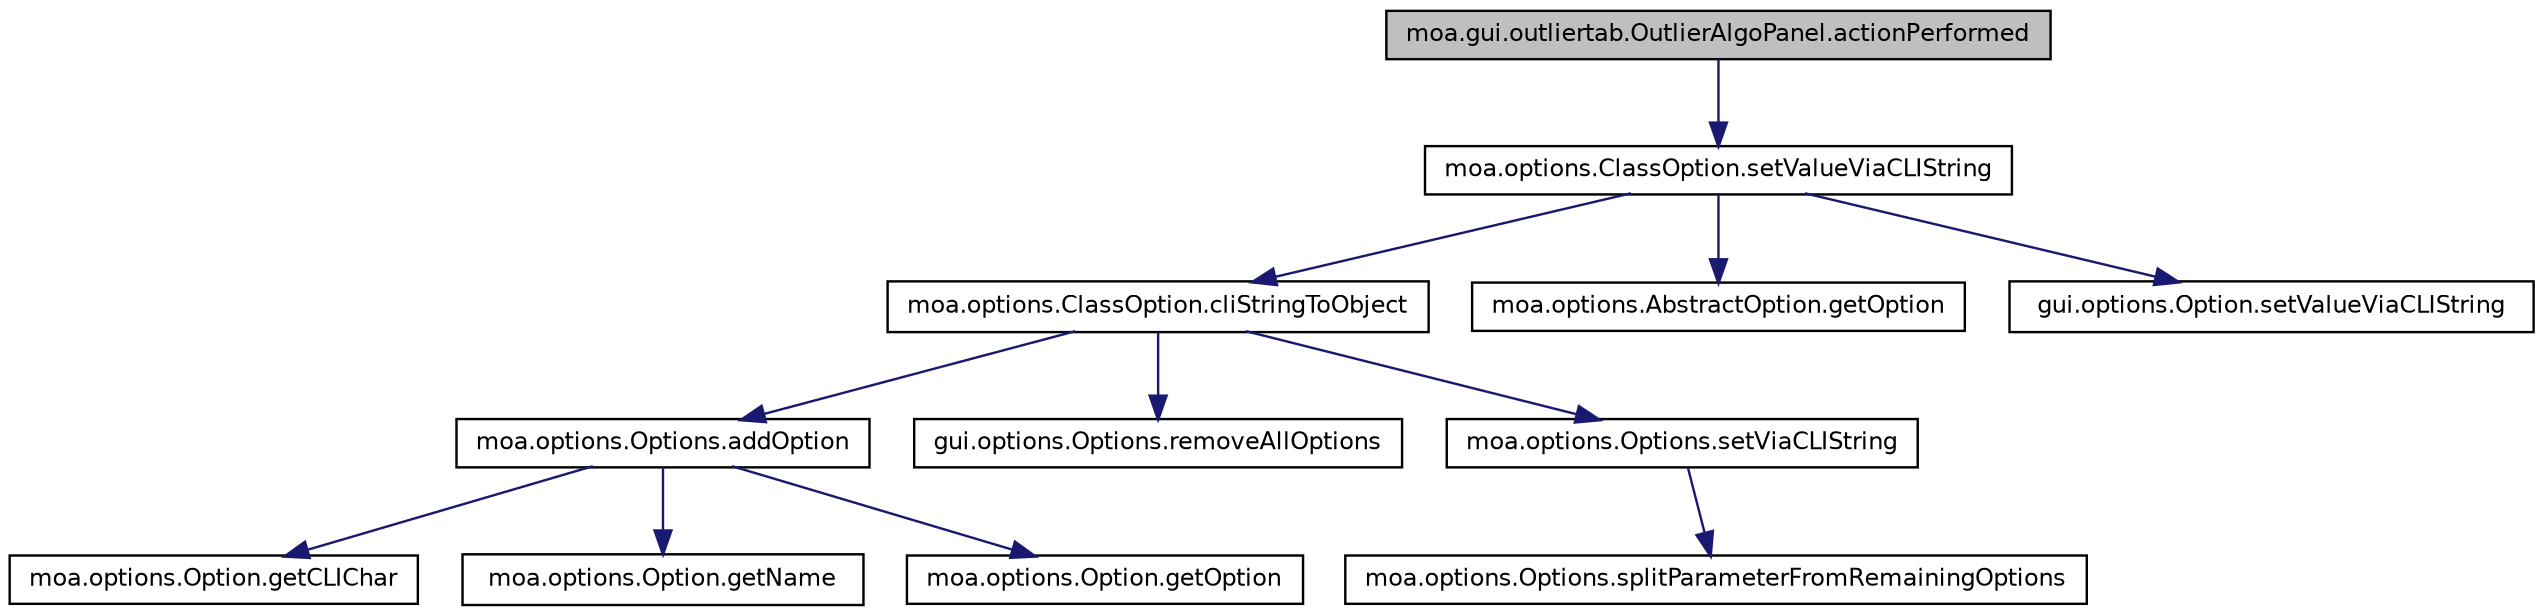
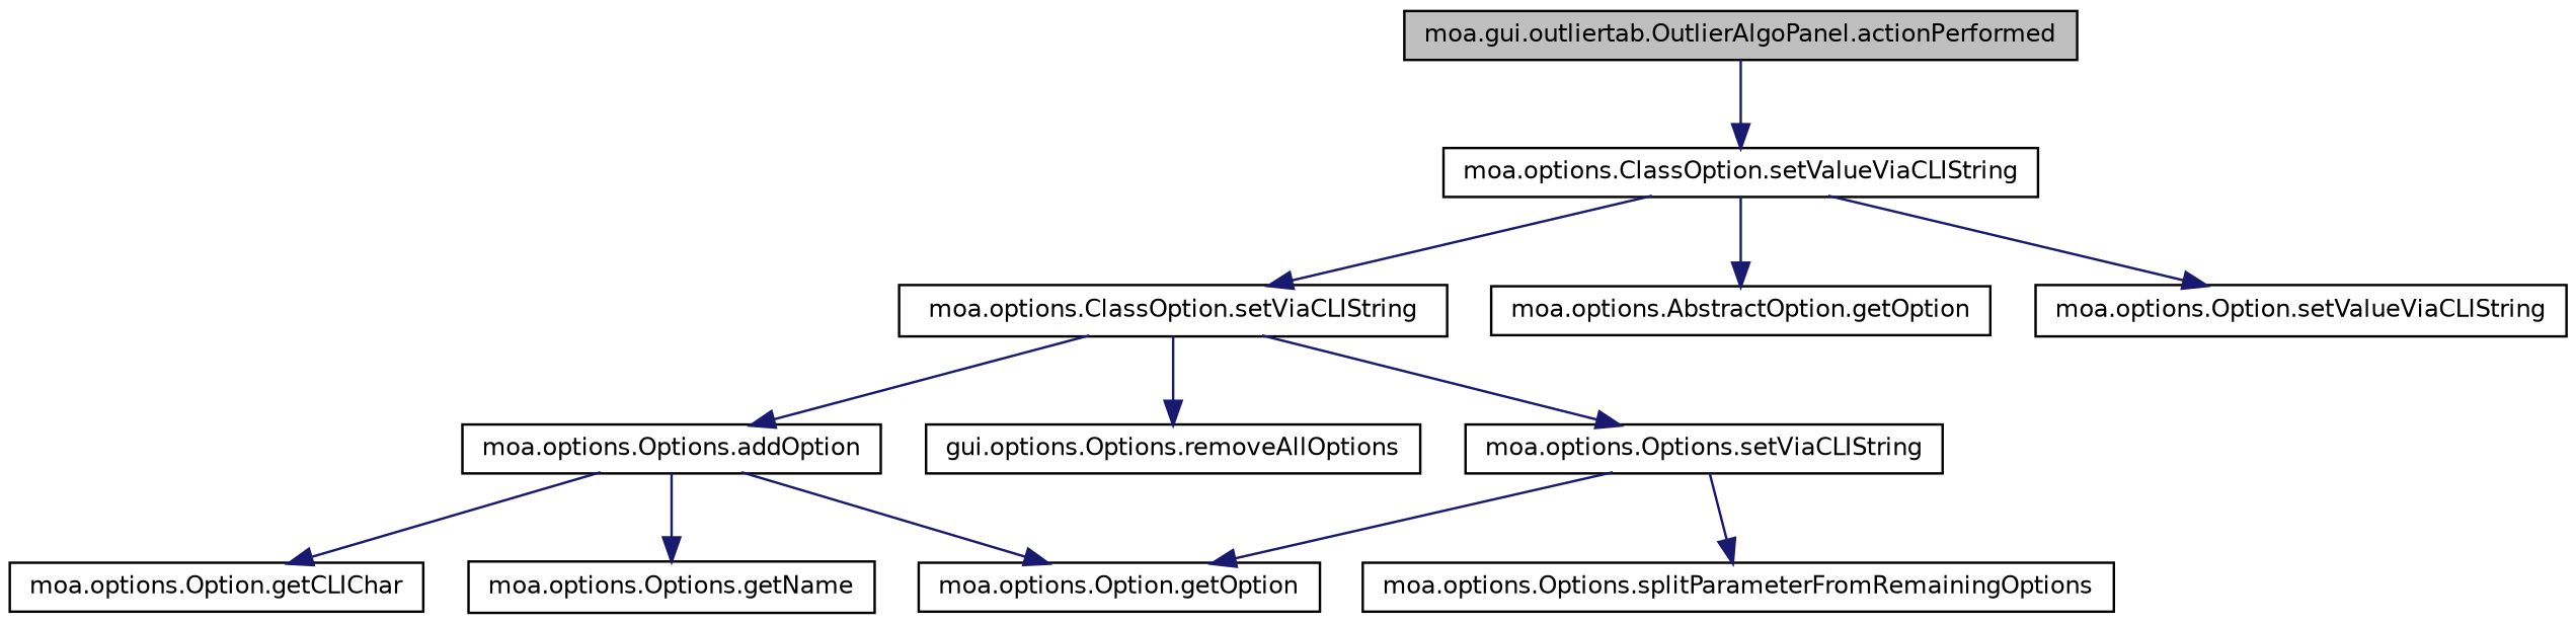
  digraph {
    rankdir=TB
    node [color=black fillcolor=white fontname=Helvetica fontsize=10 shape=record style=filled]
    edge [color=midnightblue fontname=Helvetica fontsize=10 labelfontname=Helvetica labelfontsize=10 style=solid]
    n1 [fillcolor=grey75 fontcolor=black height=0.2 label="moa.gui.outliertab.OutlierAlgoPanel.actionPerformed" width=0.4]
    n2 [height=0.2 label="moa.options.ClassOption.setValueViaCLIString" width=0.4]
-   n3 [height=0.2 label="moa.options.ClassOption.cliStringToObject" width=0.4]
+   n3 [height=0.2 label="moa.options.ClassOption.setViaCLIString" width=0.4]
    n4 [height=0.2 label="moa.options.AbstractOption.getOption" width=0.4]
-   n5 [height=0.2 label="gui.options.Option.setValueViaCLIString" width=0.4]
+   n5 [height=0.2 label="moa.options.Option.setValueViaCLIString" width=0.4]
    n6 [height=0.2 label="moa.options.Options.addOption" width=0.4]
    n7 [height=0.2 label="gui.options.Options.removeAllOptions" width=0.4]
    n8 [height=0.2 label="moa.options.Options.setViaCLIString" width=0.4]
    n9 [height=0.2 label="moa.options.Option.getCLIChar" width=0.4]
-   n10 [height=0.2 label="moa.options.Option.getName" width=0.4]
+   n10 [height=0.2 label="moa.options.Options.getName" width=0.4]
    n11 [height=0.2 label="moa.options.Option.getOption" width=0.4]
    n12 [height=0.2 label="moa.options.Options.splitParameterFromRemainingOptions" width=0.4]
    n1 -> n2
    n2 -> n3
    n2 -> n4
    n2 -> n5
    n3 -> n6
    n3 -> n7
    n3 -> n8
    n6 -> n9
    n6 -> n10
    n6 -> n11
+   n8 -> n11
    n8 -> n12
  }
